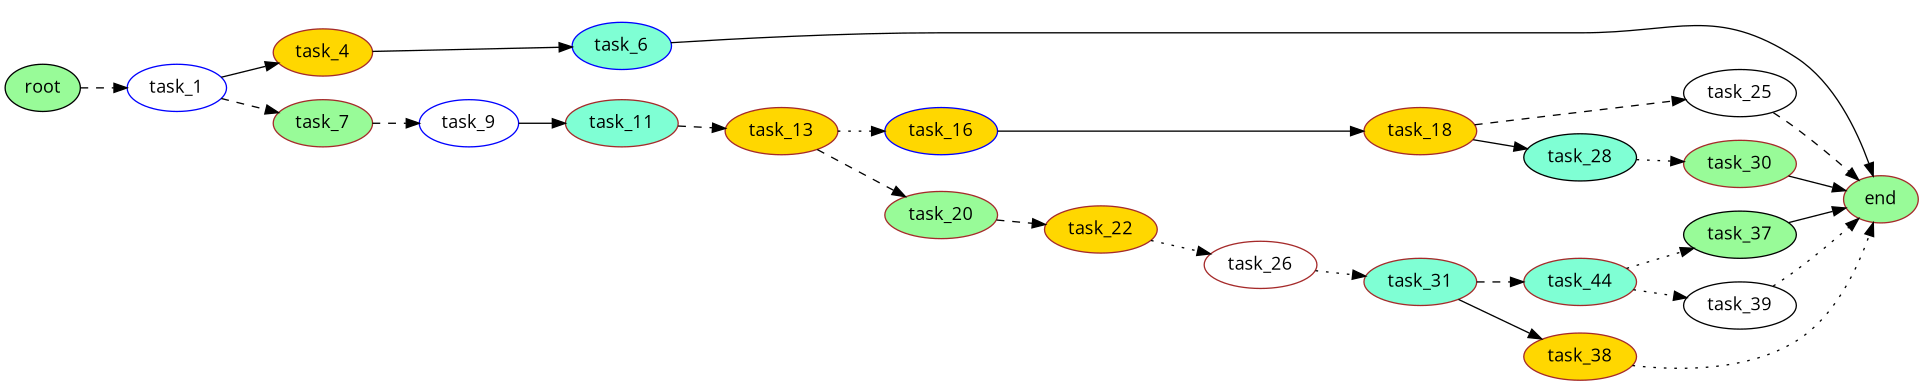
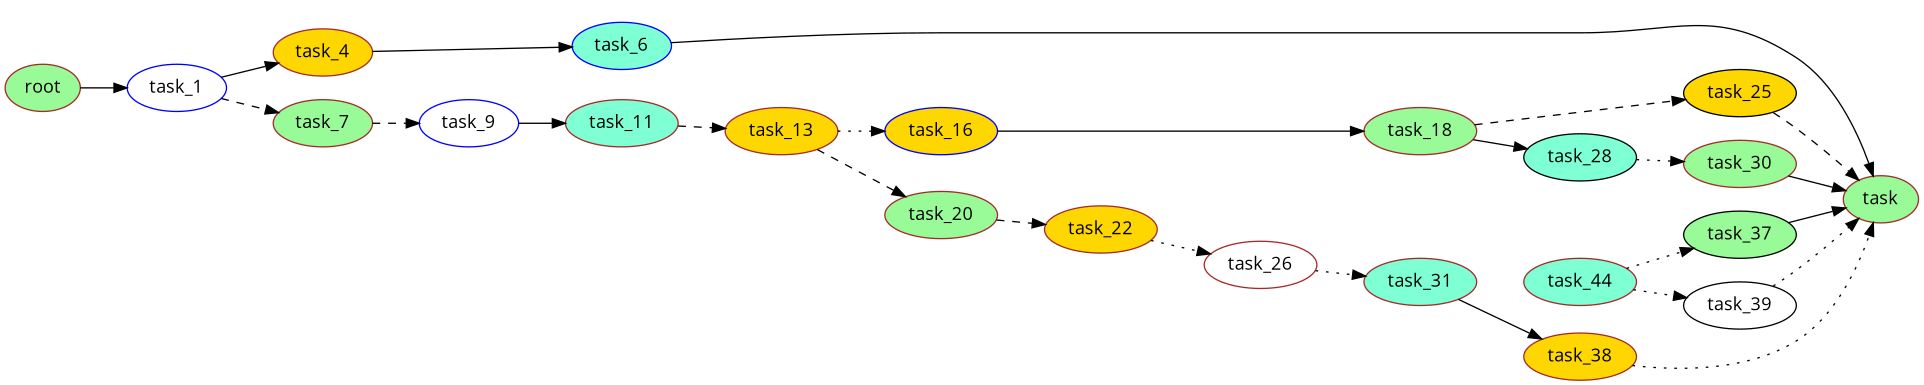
  digraph {
    fontname="Open Sans"
    rankdir=LR
    node [color=brown fillcolor=palegreen fontname="Open Sans" style=filled]
    edge [fontname="Open Sans" style=solid]
-   root [color=black]
+   root
    task_1 [color=blue fillcolor=white]
    task_4 [fillcolor=gold]
    task_7
    task_6 [color=blue fillcolor=aquamarine]
    task_9 [color=blue fillcolor=white]
-   end
+   end [label=task]
    task_11 [fillcolor=aquamarine]
    task_13 [fillcolor=gold]
    task_16 [color=blue fillcolor=gold]
    task_20
-   task_18 [fillcolor=gold]
+   task_18
    task_22 [fillcolor=gold]
-   task_25 [color=black fillcolor=white]
+   task_25 [color=black fillcolor=gold]
    task_28 [color=black fillcolor=aquamarine]
    task_26 [fillcolor=white]
    task_31 [fillcolor=aquamarine]
    task_30
    n19 [fillcolor=aquamarine label=task_44]
    task_38 [fillcolor=gold]
    task_37 [color=black]
    task_39 [color=black fillcolor=white]
-   root -> task_1 [style=dashed]
+   root -> task_1
    task_1 -> task_4
    task_1 -> task_7 [style=dashed]
    task_4 -> task_6
    task_7 -> task_9 [style=dashed]
    task_6 -> end
    task_9 -> task_11
    task_11 -> task_13 [style=dashed]
    task_13 -> task_16 [style=dotted]
    task_13 -> task_20 [style=dashed]
    task_16 -> task_18
    task_20 -> task_22 [style=dashed]
    task_18 -> task_25 [style=dashed]
    task_18 -> task_28
    task_22 -> task_26 [style=dotted]
    task_25 -> end [style=dashed]
    task_28 -> task_30 [style=dotted]
    task_26 -> task_31 [style=dotted]
-   task_31 -> n19 [style=dashed]
    task_31 -> task_38
    task_30 -> end
    n19 -> task_37 [style=dotted]
    n19 -> task_39 [style=dotted]
    task_38 -> end [style=dotted]
    task_37 -> end
    task_39 -> end [style=dotted]
  }
